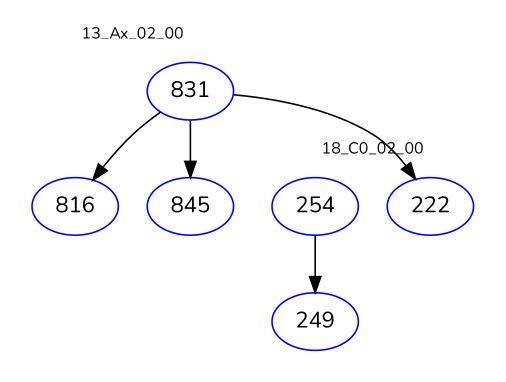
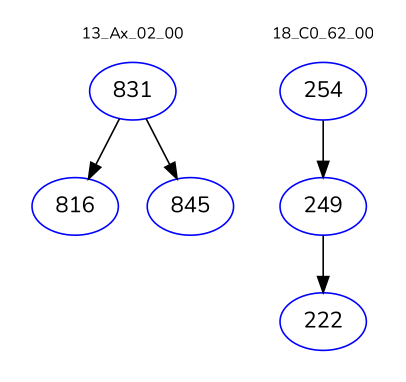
  digraph {
    fontname=Nunito
    node [color=blue fontname=Nunito]
    edge [color=black fontname=Nunito]
    n1 [label=831]
    n2 [label=816]
    n3 [label=845]
    n4 [label=249]
    n5 [label=222]
    n6 [label=254]
    subgraph cluster_1 {
      color=white
      fontsize=10
      label="13_Ax_02_00"
      n1
      n2
      n3
    }
    subgraph cluster_2 {
      color=white
      fontsize=10
-     label="18_C0_02_00"
+     label="18_C0_62_00"
      n4
      n5
      n6
    }
    n1 -> n2
    n1 -> n3
-   n1 -> n5
+   n4 -> n5
    n6 -> n4
  }
